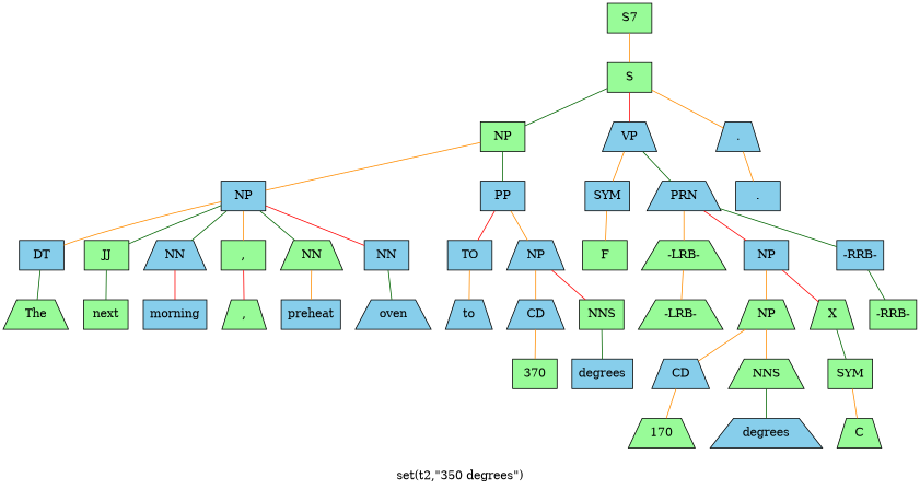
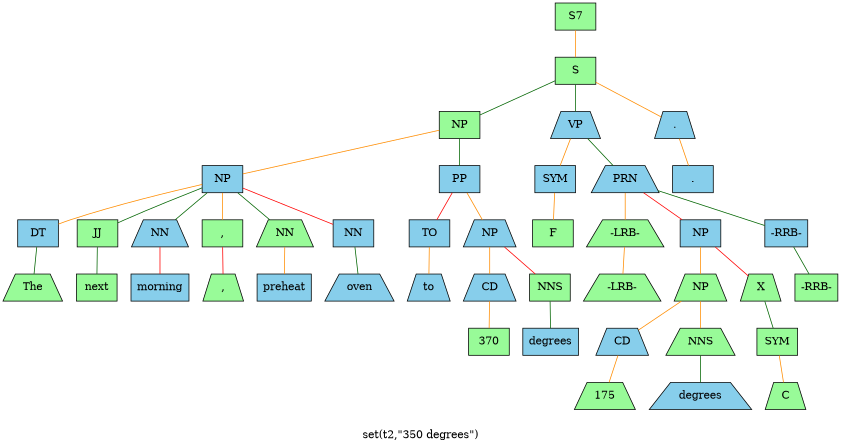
  graph {
    label="set(t2,\"350 degrees\")"
    node [fillcolor=skyblue shape=box style=filled]
    edge [color=darkorange]
    n1 [fillcolor=palegreen label=S7]
    n2 [fillcolor=palegreen label=S]
    n3 [fillcolor=palegreen label=NP]
    n4 [label=VP shape=trapezium]
    n5 [label="." shape=trapezium]
    n6 [label=NP]
    n7 [label=PP]
    n8 [label=SYM]
    n9 [label=PRN shape=trapezium]
    n10 [label="."]
    n11 [label=DT]
    n12 [fillcolor=palegreen label=JJ]
    n13 [label=NN shape=trapezium]
    n14 [fillcolor=palegreen label=","]
    n15 [fillcolor=palegreen label=NN shape=trapezium]
    n16 [label=NN]
    n17 [label=TO]
    n18 [label=NP shape=trapezium]
    n19 [fillcolor=palegreen label=The shape=trapezium]
    n20 [fillcolor=palegreen label=next]
    n21 [label=morning]
    n22 [fillcolor=palegreen label="," shape=trapezium]
    n23 [label=preheat]
    n24 [label=oven shape=trapezium]
    n25 [label=to shape=trapezium]
    n26 [label=CD shape=trapezium]
    n27 [fillcolor=palegreen label=NNS]
    n28 [fillcolor=palegreen label=370]
    n29 [label=degrees]
    n30 [fillcolor=palegreen label=F]
    n31 [fillcolor=palegreen label="-LRB-" shape=trapezium]
    n32 [label=NP]
    n33 [label="-RRB-"]
    n34 [fillcolor=palegreen label="-LRB-" shape=trapezium]
    n35 [fillcolor=palegreen label=NP shape=trapezium]
    n36 [fillcolor=palegreen label=X shape=trapezium]
    n37 [fillcolor=palegreen label="-RRB-"]
    n38 [label=CD shape=trapezium]
    n39 [fillcolor=palegreen label=NNS shape=trapezium]
    n40 [fillcolor=palegreen label=SYM]
-   n41 [fillcolor=palegreen label=170 shape=trapezium]
+   n41 [fillcolor=palegreen label=175 shape=trapezium]
    n42 [label=degrees shape=trapezium]
    n43 [fillcolor=palegreen label=C shape=trapezium]
    n1 -- n2
    n2 -- n3 [color=darkgreen]
-   n2 -- n4 [color=red]
+   n2 -- n4 [color=darkgreen]
    n2 -- n5
    n3 -- n6
    n3 -- n7 [color=darkgreen]
    n4 -- n8
    n4 -- n9 [color=darkgreen]
    n5 -- n10
    n6 -- n11
    n6 -- n12 [color=darkgreen]
    n6 -- n13 [color=darkgreen]
    n6 -- n14
    n6 -- n15 [color=darkgreen]
    n6 -- n16 [color=red]
    n7 -- n17 [color=red]
    n7 -- n18
    n8 -- n30
    n9 -- n31
    n9 -- n32 [color=red]
    n9 -- n33 [color=darkgreen]
    n11 -- n19 [color=darkgreen]
    n12 -- n20 [color=darkgreen]
    n13 -- n21 [color=red]
    n14 -- n22 [color=red]
    n15 -- n23
    n16 -- n24 [color=darkgreen]
    n17 -- n25
    n18 -- n26
    n18 -- n27 [color=red]
    n26 -- n28
    n27 -- n29 [color=darkgreen]
    n31 -- n34
    n32 -- n35
    n32 -- n36 [color=red]
    n33 -- n37 [color=darkgreen]
    n35 -- n38
    n35 -- n39
    n36 -- n40 [color=darkgreen]
    n38 -- n41
    n39 -- n42 [color=darkgreen]
    n40 -- n43
  }
